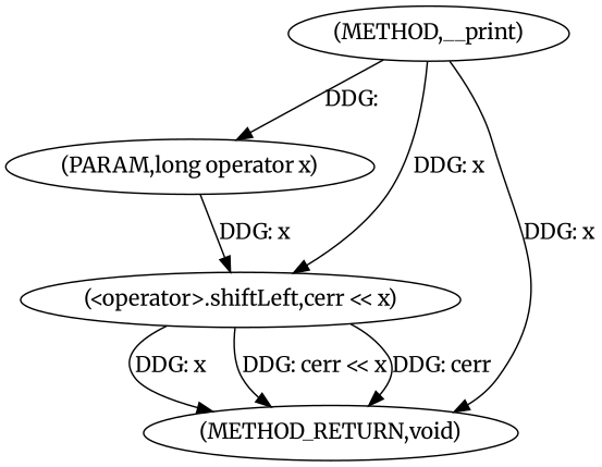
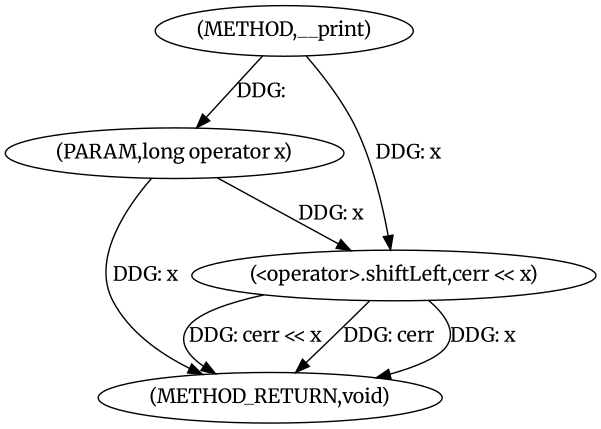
  digraph {
    fontname=Merriweather
    node [fontname=Merriweather]
    edge [fontname=Merriweather]
    n1 [label="(METHOD,__print)"]
    n2 [label="(PARAM,long operator x)"]
    n3 [label="(<operator>.shiftLeft,cerr << x)"]
    n4 [label="(METHOD_RETURN,void)"]
    n1 -> n2 [label="DDG: "]
    n1 -> n3 [label="DDG: x"]
    n2 -> n3 [label="DDG: x"]
-   n1 -> n4 [label="DDG: x"]
+   n2 -> n4 [label="DDG: x"]
    n3 -> n4 [label="DDG: x"]
    n3 -> n4 [label="DDG: cerr << x"]
    n3 -> n4 [label="DDG: cerr"]
  }
